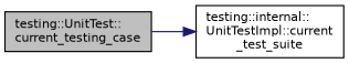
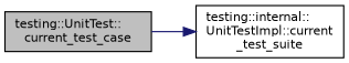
  digraph {
    rankdir=LR
    node [color=black fontname=Helvetica fontsize=10 shape=record]
-   n1 [fillcolor=grey75 fontcolor=black height=0.2 label="testing::UnitTest::\lcurrent_testing_case" style=filled width=0.4]
+   n1 [fillcolor=grey75 fontcolor=black height=0.2 label="testing::UnitTest::\lcurrent_test_case" style=filled width=0.4]
    n2 [height=0.2 label="testing::internal::\lUnitTestImpl::current\l_test_suite" width=0.4]
    n1 -> n2 [color=midnightblue fontname=Helvetica fontsize=10 labelfontname=Helvetica labelfontsize=10 style=solid]
  }
